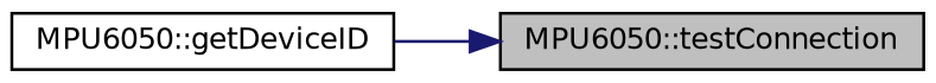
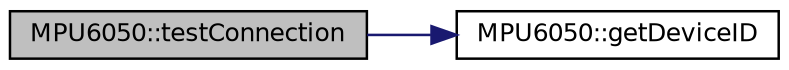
  digraph {
    rankdir=LR
    node [color=black fontname=Helvetica fontsize=10 shape=record style=filled]
    n1 [fillcolor=grey75 fontcolor=black height=0.2 label="MPU6050::testConnection" width=0.4]
    n2 [fillcolor=white height=0.2 label="MPU6050::getDeviceID" width=0.4]
-   n2 -> n1 [color=midnightblue fontname=Helvetica fontsize=10 labelfontname=Helvetica labelfontsize=10 style=solid]
+   n1 -> n2 [color=midnightblue fontname=Helvetica fontsize=10 labelfontname=Helvetica labelfontsize=10 style=solid]
  }
